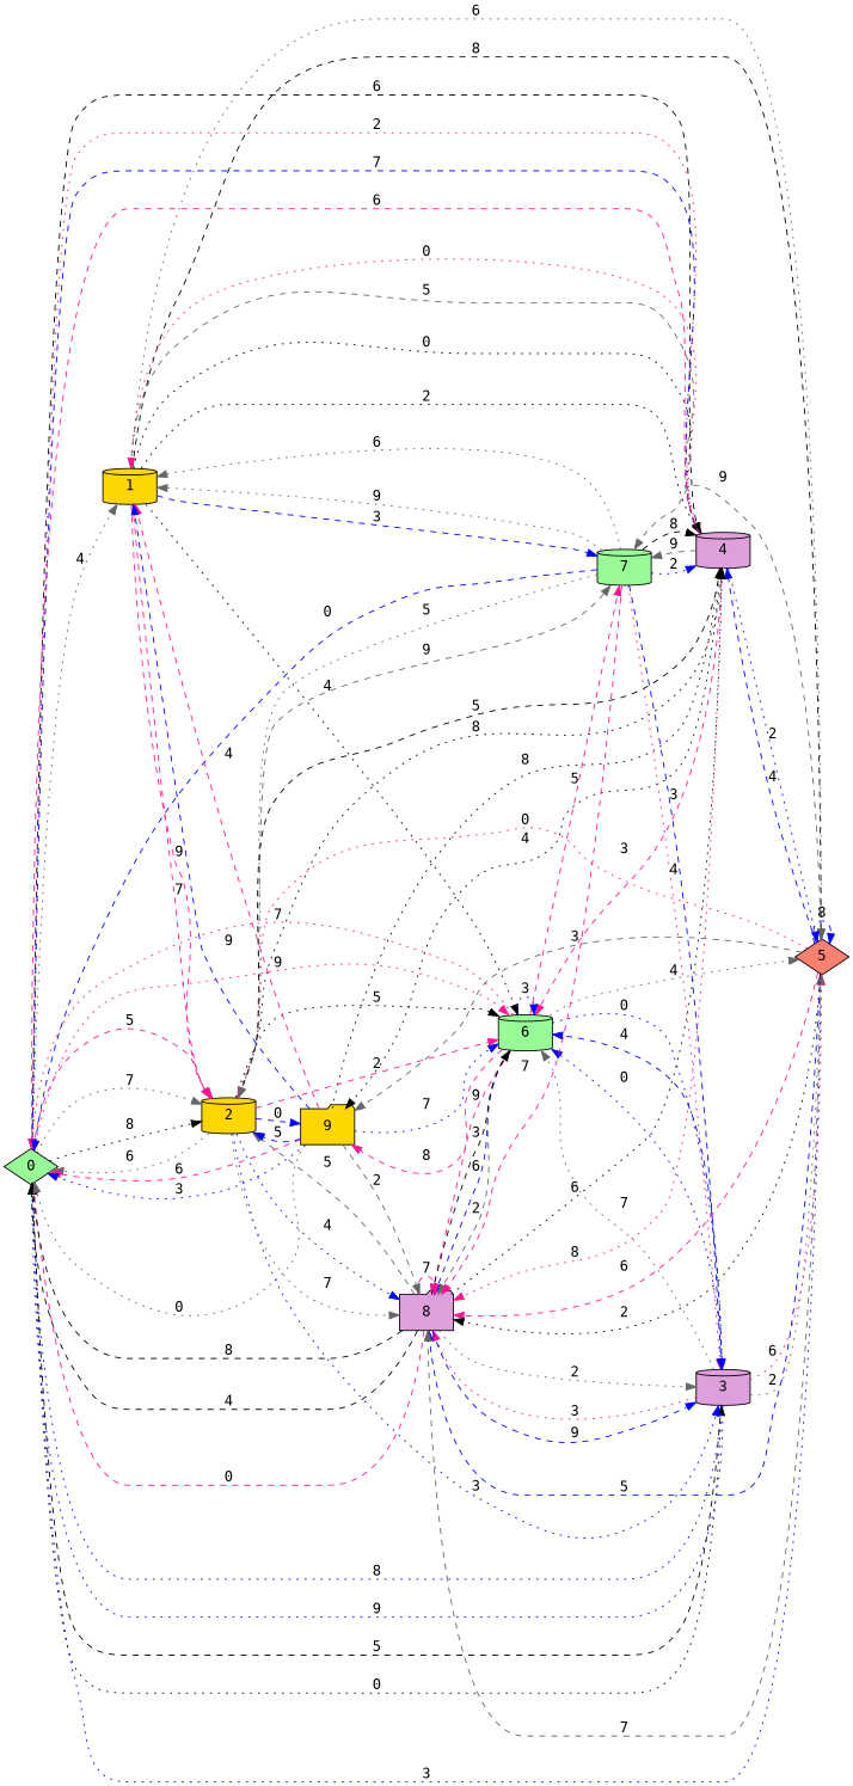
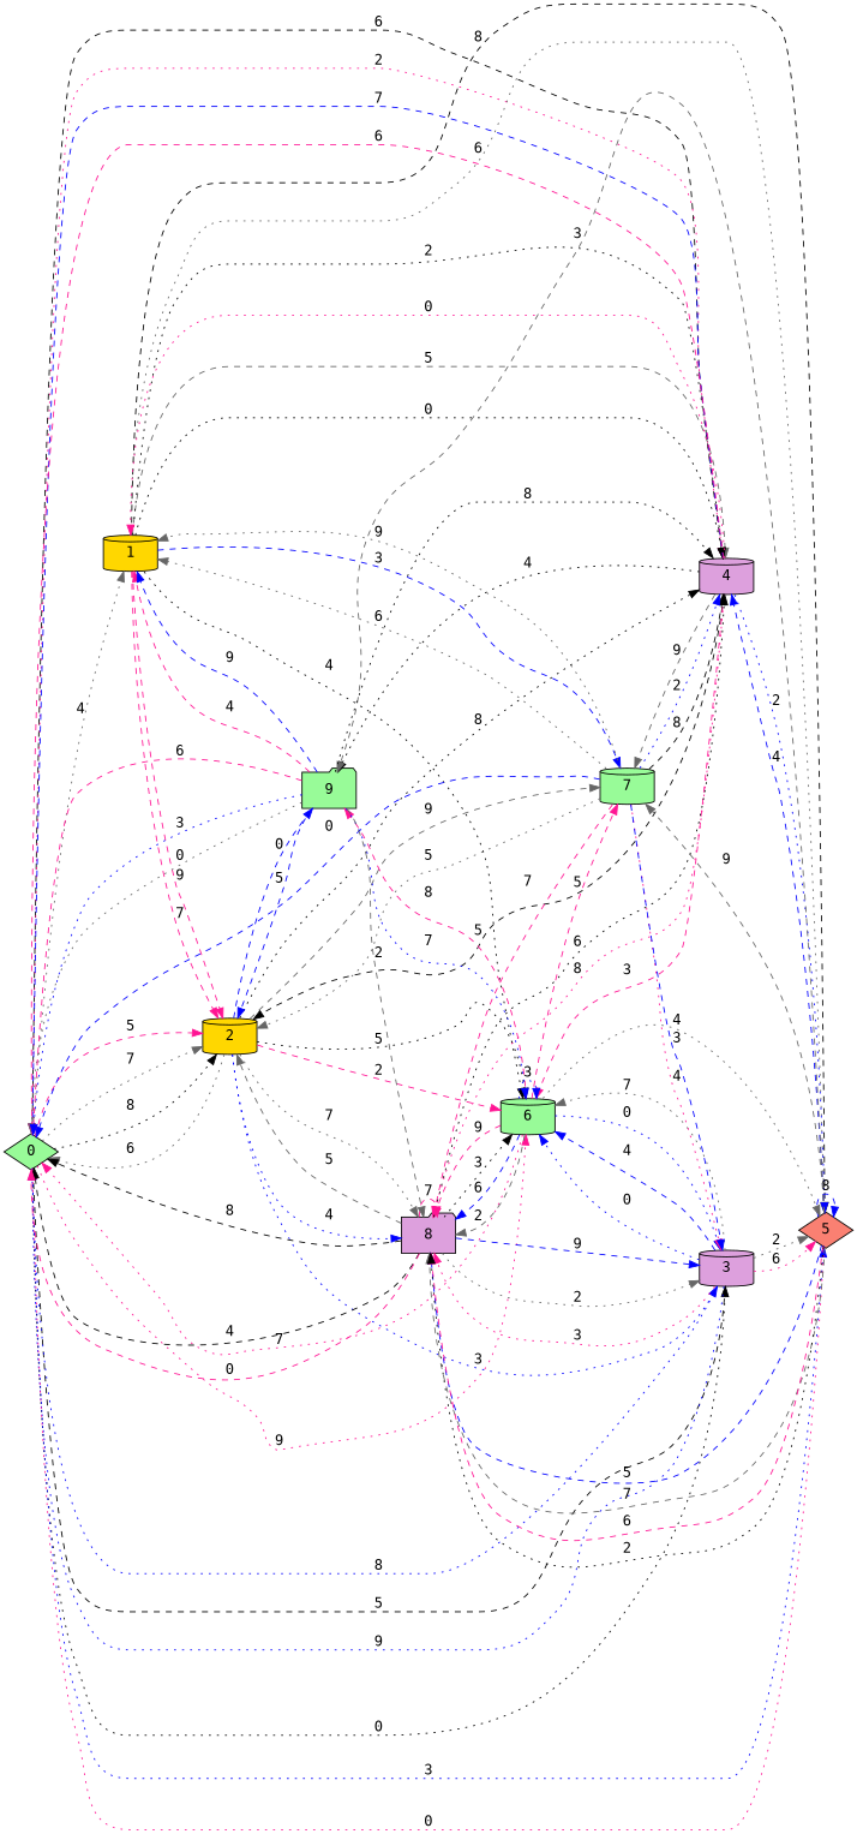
  digraph {
    fontname="DejaVu Sans Mono"
    rankdir=LR
    node [fillcolor=palegreen fontname="DejaVu Sans Mono" shape=cylinder style=filled]
    edge [color=blue fontname="DejaVu Sans Mono" style=dotted]
    n1 [label=0 shape=diamond]
    n2 [fillcolor=gold label=1]
    n3 [fillcolor=gold label=2]
    n4 [fillcolor=plum label=3]
    n5 [fillcolor=plum label=4]
    n6 [fillcolor=salmon label=5 shape=diamond]
    n7 [label=6]
    n8 [label=7]
    n9 [fillcolor=plum label=8 shape=folder]
-   n10 [fillcolor=gold label=9 shape=folder]
+   n10 [label=9 shape=folder]
    n1 -> n2 [color=gray40 label=4]
    n1 -> n3 [color=deeppink label=5 style=dashed]
    n1 -> n3 [color=gray40 label=7]
    n1 -> n3 [color=black label=8]
    n1 -> n4 [color=black label=0]
    n1 -> n5 [color=black label=6 style=dashed]
    n1 -> n5 [color=deeppink label=2]
    n1 -> n6 [label=3]
    n1 -> n7 [color=deeppink label=9]
    n2 -> n3 [color=deeppink label=7 style=dashed]
    n2 -> n3 [color=deeppink label=9 style=dashed]
    n2 -> n5 [color=gray40 label=5 style=dashed]
    n2 -> n5 [color=black label=0]
    n2 -> n5 [color=black label=2]
    n2 -> n6 [color=black label=8 style=dashed]
    n2 -> n6 [color=gray40 label=6]
    n2 -> n7 [color=black label=4]
    n2 -> n8 [label=3 style=dashed]
    n3 -> n1 [color=gray40 label=6]
    n3 -> n4 [label=3]
    n3 -> n5 [color=black label=8]
    n3 -> n7 [color=black label=5]
    n3 -> n7 [color=deeppink label=2 style=dashed]
    n3 -> n8 [color=gray40 label=9 style=dashed]
    n3 -> n9 [label=4]
    n3 -> n9 [color=gray40 label=7]
    n3 -> n10 [label=0 style=dashed]
    n4 -> n1 [color=black label=5 style=dashed]
    n4 -> n1 [label=8]
    n4 -> n1 [label=9]
    n4 -> n6 [color=deeppink label=6]
    n4 -> n6 [color=gray40 label=2]
    n4 -> n7 [label=4 style=dashed]
    n4 -> n7 [label=0]
    n4 -> n7 [color=gray40 label=7]
    n4 -> n9 [color=deeppink label=3]
    n5 -> n1 [label=7 style=dashed]
    n5 -> n1 [color=deeppink label=6 style=dashed]
    n5 -> n2 [color=deeppink label=0]
    n5 -> n3 [color=black label=5 style=dashed]
    n5 -> n6 [label=2]
    n5 -> n7 [color=deeppink label=3 style=dashed]
    n5 -> n8 [color=gray40 label=9 style=dashed]
    n5 -> n9 [color=deeppink label=8]
    n5 -> n10 [color=black label=4]
-   n6 -> n3 [color=deeppink label=0]
+   n6 -> n1 [color=deeppink label=0]
    n6 -> n5 [label=4 style=dashed]
    n6 -> n6 [label=8 style=dashed]
    n6 -> n8 [color=gray40 label=9 style=dashed]
    n6 -> n9 [label=5 style=dashed]
    n6 -> n9 [color=gray40 label=7 style=dashed]
    n6 -> n9 [color=deeppink label=6 style=dashed]
    n6 -> n9 [color=black label=2]
    n6 -> n10 [color=gray40 label=3 style=dashed]
    n7 -> n1 [color=deeppink label=7]
    n7 -> n4 [label=0]
    n7 -> n6 [color=gray40 label=4]
    n7 -> n7 [label=3]
    n7 -> n8 [color=deeppink label=5 style=dashed]
    n7 -> n9 [label=6 style=dashed]
    n7 -> n9 [color=gray40 label=2 style=dashed]
    n7 -> n9 [color=deeppink label=9 style=dashed]
    n7 -> n10 [color=deeppink label=8 style=dashed]
    n8 -> n1 [label=0 style=dashed]
    n8 -> n2 [color=gray40 label=6]
    n8 -> n2 [color=gray40 label=9]
    n8 -> n3 [color=gray40 label=5]
    n8 -> n4 [color=deeppink label=4]
    n8 -> n4 [label=3 style=dashed]
    n8 -> n5 [color=black label=8 style=dashed]
    n8 -> n5 [label=2]
    n8 -> n9 [color=deeppink label=7 style=dashed]
    n9 -> n1 [color=black label=4 style=dashed]
    n9 -> n1 [color=deeppink label=0 style=dashed]
    n9 -> n1 [color=black label=8 style=dashed]
    n9 -> n3 [color=gray40 label=5 style=dashed]
    n9 -> n4 [color=gray40 label=2]
    n9 -> n4 [label=9 style=dashed]
    n9 -> n5 [color=black label=6]
-   n9 -> n7 [color=black label=3 style=dashed]
+   n9 -> n7 [color=black label=3]
    n9 -> n9 [color=deeppink label=7 style=dashed]
    n10 -> n1 [color=gray40 label=0]
    n10 -> n1 [color=deeppink label=6 style=dashed]
    n10 -> n1 [label=3]
    n10 -> n2 [color=deeppink label=4 style=dashed]
    n10 -> n2 [label=9 style=dashed]
    n10 -> n3 [label=5 style=dashed]
    n10 -> n5 [color=black label=8]
    n10 -> n7 [label=7]
    n10 -> n9 [color=gray40 label=2 style=dashed]
  }
